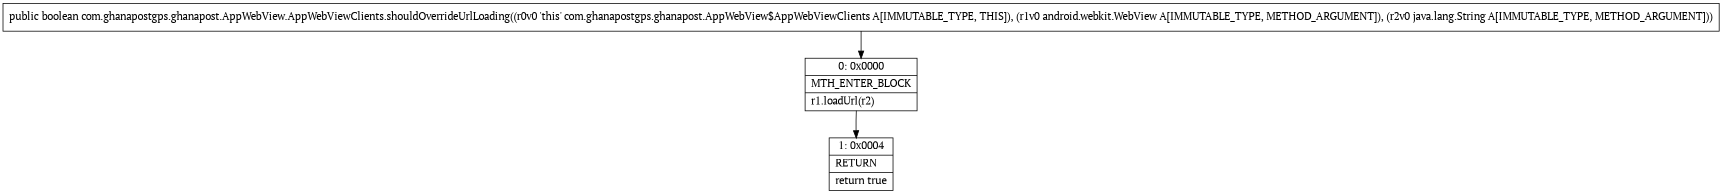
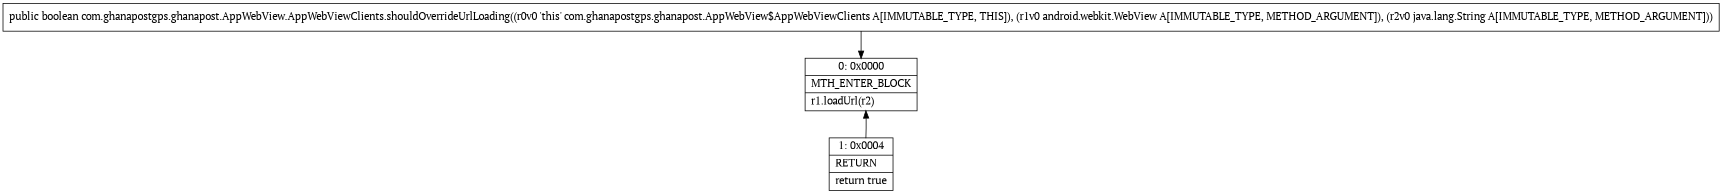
  digraph {
    fontname="PT Serif"
    node [shape=record fontname="PT Serif"]
    edge [fontname="PT Serif"]
    n1 [label="{0\:\ 0x0000|MTH_ENTER_BLOCK\l|r1.loadUrl(r2)\l}"]
    n2 [label="{1\:\ 0x0004|RETURN\l|return true\l}"]
    n3 [label="{public boolean com.ghanapostgps.ghanapost.AppWebView.AppWebViewClients.shouldOverrideUrlLoading((r0v0 'this' com.ghanapostgps.ghanapost.AppWebView$AppWebViewClients A[IMMUTABLE_TYPE, THIS]), (r1v0 android.webkit.WebView A[IMMUTABLE_TYPE, METHOD_ARGUMENT]), (r2v0 java.lang.String A[IMMUTABLE_TYPE, METHOD_ARGUMENT])) }"]
-   n1 -> n2
+   n2 -> n1
    n3 -> n1
  }
